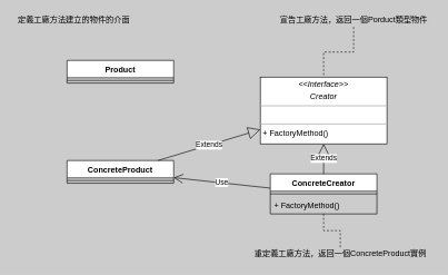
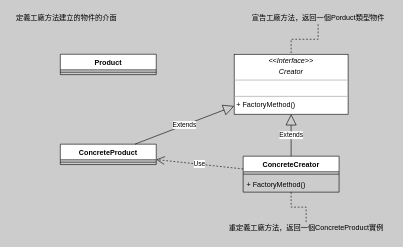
  <mxCell id="0" />
  <mxCell id="1" parent="0" />
- <mxCell id="2" value="&lt;p style=&quot;margin: 0px ; margin-top: 4px ; text-align: center&quot;&gt;&lt;i&gt;&amp;lt;&amp;lt;Interface&amp;gt;&amp;gt;&lt;/i&gt;&lt;br&gt;&lt;/p&gt;&lt;p style=&quot;margin: 0px ; margin-top: 4px ; text-align: center&quot;&gt;&lt;i&gt;Creator&lt;/i&gt;&lt;/p&gt;&lt;hr size=&quot;1&quot;&gt;&lt;p style=&quot;margin: 0px ; margin-left: 4px&quot;&gt;&lt;br&gt;&lt;/p&gt;&lt;hr size=&quot;1&quot;&gt;&lt;p style=&quot;margin: 0px ; margin-left: 4px&quot;&gt;+ FactoryMethod()&lt;/p&gt;" style="verticalAlign=top;align=left;overflow=fill;fontSize=12;fontFamily=Helvetica;html=1;" vertex="1" parent="1"><mxGeometry x="390" y="115" width="190" height="100" as="geometry" /></mxCell>
+ <mxCell id="2" value="&lt;p style=&quot;margin: 0px ; margin-top: 4px ; text-align: center&quot;&gt;&lt;i&gt;&amp;lt;&amp;lt;Interface&amp;gt;&amp;gt;&lt;/i&gt;&lt;br&gt;&lt;/p&gt;&lt;p style=&quot;margin: 0px ; margin-top: 4px ; text-align: center&quot;&gt;&lt;i&gt;Creator&lt;/i&gt;&lt;/p&gt;&lt;hr size=&quot;1&quot;&gt;&lt;p style=&quot;margin: 0px ; margin-left: 4px&quot;&gt;&lt;br&gt;&lt;/p&gt;&lt;hr size=&quot;1&quot;&gt;&lt;p style=&quot;margin: 0px ; margin-left: 4px&quot;&gt;+ FactoryMethod()&lt;/p&gt;" style="verticalAlign=top;align=left;overflow=fill;fontSize=12;fontFamily=Helvetica;html=1;" vertex="1" parent="1"><mxGeometry x="390" y="90" width="190" height="100" as="geometry" /></mxCell>
  <mxCell id="3" value="定義工廠方法建立的物件的介面" style="text;html=1;align=center;verticalAlign=middle;resizable=0;points=[];autosize=1;strokeColor=none;" vertex="1" parent="1"><mxGeometry y="20" width="180" height="20" as="geometry" x="20" /></mxCell>
  <mxCell id="4" value="Product" style="swimlane;fontStyle=1;align=center;verticalAlign=top;childLayout=stackLayout;horizontal=1;startSize=26;horizontalStack=0;resizeParent=1;resizeParentMax=0;resizeLast=0;collapsible=1;marginBottom=0;" vertex="1" parent="1"><mxGeometry x="100" y="90" width="160" height="34" as="geometry" /></mxCell>
  <mxCell id="5" value="" style="line;strokeWidth=1;fillColor=none;align=left;verticalAlign=middle;spacingTop=-1;spacingLeft=3;spacingRight=3;rotatable=0;labelPosition=right;points=[];portConstraint=eastwest;" vertex="1" parent="4"><mxGeometry y="26" width="160" height="8" as="geometry" /></mxCell>
  <mxCell id="6" value="ConcreteProduct" style="swimlane;fontStyle=1;align=center;verticalAlign=top;childLayout=stackLayout;horizontal=1;startSize=26;horizontalStack=0;resizeParent=1;resizeParentMax=0;resizeLast=0;collapsible=1;marginBottom=0;" vertex="1" parent="1"><mxGeometry x="100" y="240" width="160" height="34" as="geometry" /></mxCell>
  <mxCell id="7" value="" style="line;strokeWidth=1;fillColor=none;align=left;verticalAlign=middle;spacingTop=-1;spacingLeft=3;spacingRight=3;rotatable=0;labelPosition=right;points=[];portConstraint=eastwest;" vertex="1" parent="6"><mxGeometry y="26" width="160" height="8" as="geometry" /></mxCell>
  <mxCell id="8" value="ConcreteCreator" style="swimlane;fontStyle=1;align=center;verticalAlign=top;childLayout=stackLayout;horizontal=1;startSize=26;horizontalStack=0;resizeParent=1;resizeParentMax=0;resizeLast=0;collapsible=1;marginBottom=0;" vertex="1" parent="1"><mxGeometry x="405" y="260" width="160" height="60" as="geometry" /></mxCell>
  <mxCell id="9" value="" style="line;strokeWidth=1;fillColor=none;align=left;verticalAlign=middle;spacingTop=-1;spacingLeft=3;spacingRight=3;rotatable=0;labelPosition=right;points=[];portConstraint=eastwest;" vertex="1" parent="8"><mxGeometry y="26" width="160" height="8" as="geometry" /></mxCell>
  <mxCell id="10" value="+ FactoryMethod()" style="text;strokeColor=none;fillColor=none;align=left;verticalAlign=top;spacingLeft=4;spacingRight=4;overflow=hidden;rotatable=0;points=[[0,0.5],[1,0.5]];portConstraint=eastwest;" vertex="1" parent="8"><mxGeometry y="34" width="160" height="26" as="geometry" /></mxCell>
- <mxCell id="11" value="Use" style="endArrow=open;endSize=12;dashed=0;html=1;" edge="1" parent="1" source="8" target="6"><mxGeometry width="160" relative="1" as="geometry"><mxPoint x="350" y="240" as="sourcePoint" /><mxPoint x="510" y="240" as="targetPoint" /></mxGeometry></mxCell>
+ <mxCell id="11" value="Use" style="endArrow=open;endSize=12;dashed=1;html=1;" edge="1" parent="1" source="8" target="6"><mxGeometry width="160" relative="1" as="geometry"><mxPoint x="350" y="240" as="sourcePoint" /><mxPoint x="510" y="240" as="targetPoint" /></mxGeometry></mxCell>
  <mxCell id="12" value="Extends" style="endArrow=block;endSize=16;endFill=0;html=1;" edge="1" parent="1" source="6" target="2"><mxGeometry width="160" relative="1" as="geometry"><mxPoint x="350" y="240" as="sourcePoint" /><mxPoint x="510" y="240" as="targetPoint" /></mxGeometry></mxCell>
  <mxCell id="13" value="Extends" style="endArrow=block;endSize=16;endFill=0;html=1;" edge="1" parent="1" source="8" target="2"><mxGeometry width="160" relative="1" as="geometry"><mxPoint x="450" y="226" as="sourcePoint" /><mxPoint x="450" y="110" as="targetPoint" /></mxGeometry></mxCell>
  <mxCell id="14" style="edgeStyle=orthogonalEdgeStyle;rounded=0;orthogonalLoop=1;jettySize=auto;html=1;dashed=1;endArrow=none;endFill=0;" edge="1" parent="1" source="15" target="2"><mxGeometry relative="1" as="geometry" /></mxCell>
  <mxCell id="15" value="宣告工廠方法，返回一個Porduct類型物件" style="text;html=1;align=center;verticalAlign=middle;resizable=0;points=[];autosize=1;strokeColor=none;" vertex="1" parent="1"><mxGeometry x="410" y="20" width="240" height="20" as="geometry" /></mxCell>
  <mxCell id="16" style="edgeStyle=orthogonalEdgeStyle;rounded=0;orthogonalLoop=1;jettySize=auto;html=1;dashed=1;endArrow=none;endFill=0;" edge="1" parent="1" source="17" target="8"><mxGeometry relative="1" as="geometry" /></mxCell>
  <mxCell id="17" value="重定義工廠方法，返回一個ConcreteProduct實例" style="text;html=1;align=center;verticalAlign=middle;resizable=0;points=[];autosize=1;strokeColor=none;" vertex="1" parent="1"><mxGeometry x="375" y="370" width="270" height="20" as="geometry" /></mxCell>
